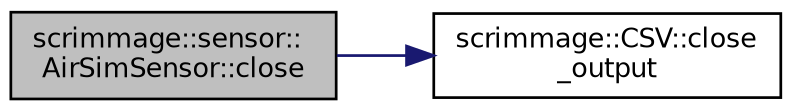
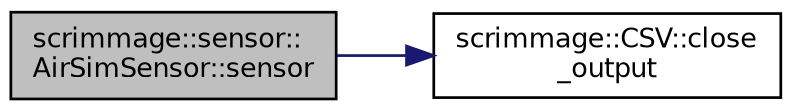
  digraph {
    rankdir=LR
    node [color=black fontname=Helvetica fontsize=10 shape=record style=filled]
-   n1 [fillcolor=grey75 fontcolor=black height=0.2 label="scrimmage::sensor::\lAirSimSensor::close" width=0.4]
+   n1 [fillcolor=grey75 fontcolor=black height=0.2 label="scrimmage::sensor::\lAirSimSensor::sensor" width=0.4]
    n2 [fillcolor=white height=0.2 label="scrimmage::CSV::close\l_output" width=0.4]
    n1 -> n2 [color=midnightblue fontname=Helvetica fontsize=10 labelfontname=Helvetica labelfontsize=10 style=solid]
  }
